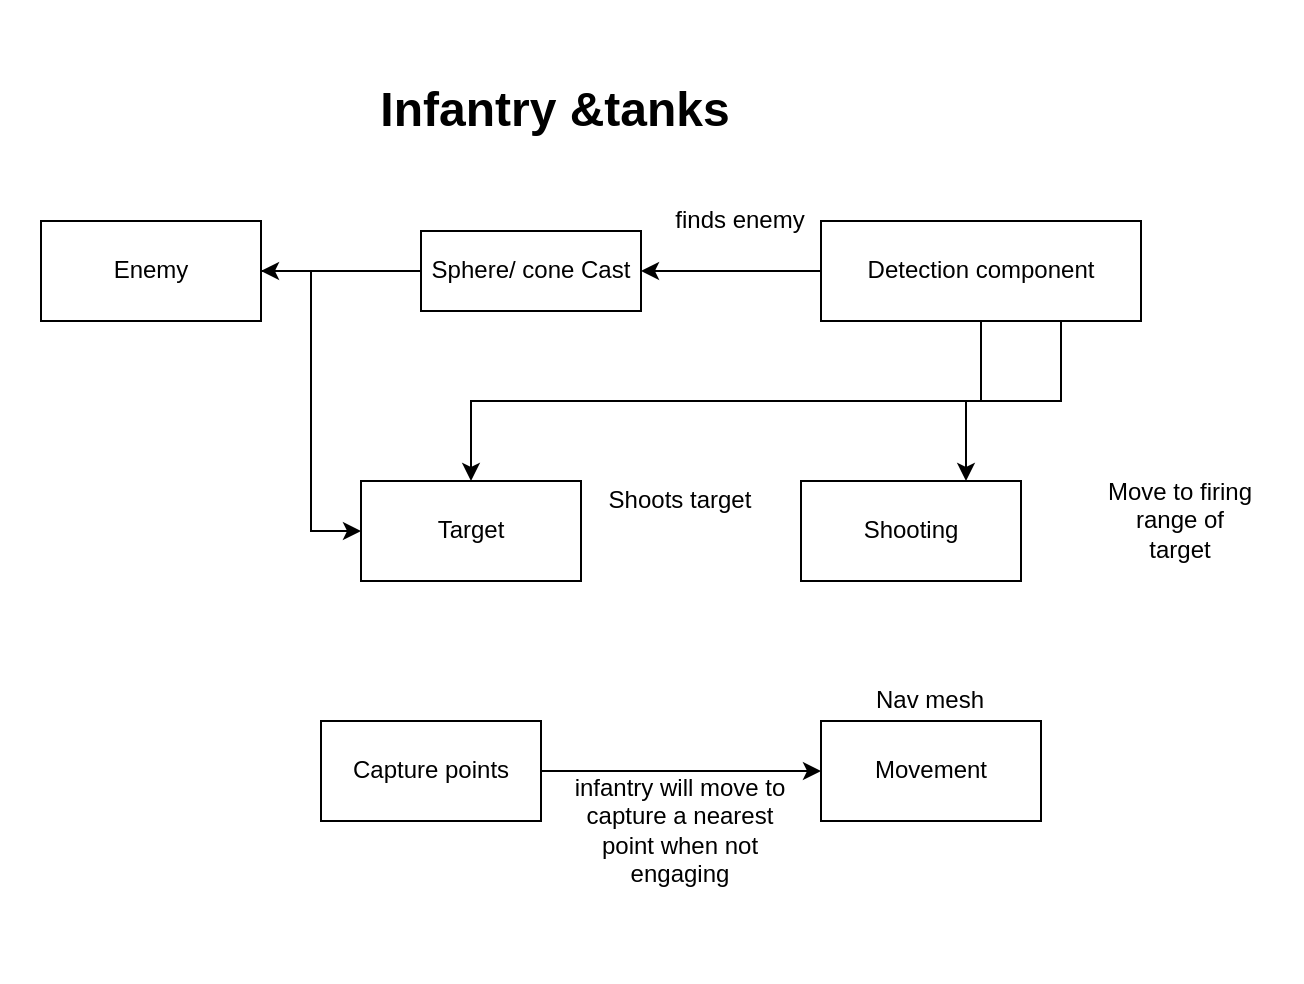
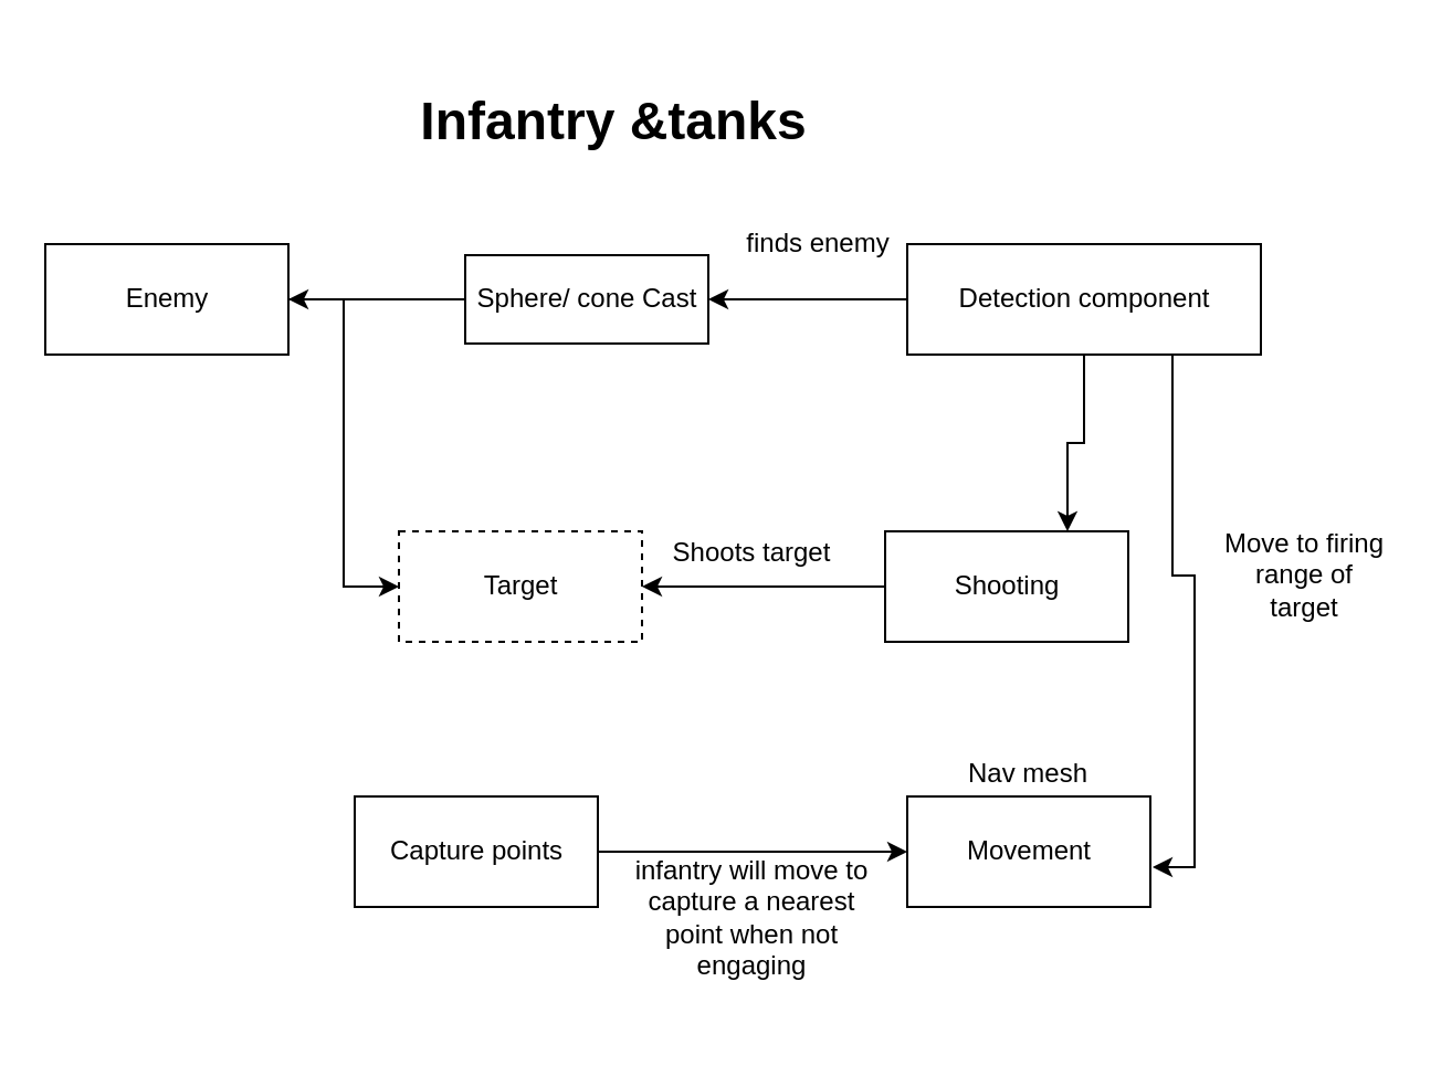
  <mxCell id="0" />
  <mxCell id="1" parent="0" />
  <mxCell id="2" style="edgeStyle=orthogonalEdgeStyle;rounded=0;orthogonalLoop=1;jettySize=auto;html=1;exitX=0;exitY=0.5;exitDx=0;exitDy=0;entryX=1;entryY=0.5;entryDx=0;entryDy=0;" edge="1" parent="1" source="5" target="7"><mxGeometry relative="1" as="geometry" /></mxCell>
  <mxCell id="3" style="edgeStyle=orthogonalEdgeStyle;rounded=0;orthogonalLoop=1;jettySize=auto;html=1;entryX=0.75;entryY=0;entryDx=0;entryDy=0;" edge="1" parent="1" source="5" target="12"><mxGeometry relative="1" as="geometry" /></mxCell>
- <mxCell id="4" style="edgeStyle=orthogonalEdgeStyle;rounded=0;orthogonalLoop=1;jettySize=auto;html=1;exitX=0.75;exitY=1;exitDx=0;exitDy=0;" edge="1" parent="1" source="5" target="14"><mxGeometry relative="1" as="geometry" /></mxCell>
+ <mxCell id="4" style="edgeStyle=orthogonalEdgeStyle;rounded=0;orthogonalLoop=1;jettySize=auto;html=1;exitX=0.75;exitY=1;exitDx=0;exitDy=0;entryX=1.009;entryY=0.64;entryDx=0;entryDy=0;entryPerimeter=0;" edge="1" parent="1" source="5" target="13"><mxGeometry relative="1" as="geometry" /></mxCell>
  <mxCell id="5" value="Detection component" style="html=1;" vertex="1" parent="1"><mxGeometry x="410" y="110" width="160" height="50" as="geometry" /></mxCell>
  <mxCell id="6" style="edgeStyle=orthogonalEdgeStyle;rounded=0;orthogonalLoop=1;jettySize=auto;html=1;entryX=1;entryY=0.5;entryDx=0;entryDy=0;" edge="1" parent="1" source="7" target="9"><mxGeometry relative="1" as="geometry" /></mxCell>
  <mxCell id="7" value="Sphere/ cone Cast" style="html=1;" vertex="1" parent="1"><mxGeometry x="210" y="115" width="110" height="40" as="geometry" /></mxCell>
  <mxCell id="8" style="edgeStyle=orthogonalEdgeStyle;rounded=0;orthogonalLoop=1;jettySize=auto;html=1;entryX=0;entryY=0.5;entryDx=0;entryDy=0;" edge="1" parent="1" source="9" target="14"><mxGeometry relative="1" as="geometry" /></mxCell>
  <mxCell id="9" value="Enemy" style="html=1;" vertex="1" parent="1"><mxGeometry x="20" y="110" width="110" height="50" as="geometry" /></mxCell>
  <mxCell id="10" value="finds enemy via" style="text;html=1;strokeColor=none;fillColor=none;align=center;verticalAlign=middle;whiteSpace=wrap;overflow=hidden;" vertex="1" parent="1"><mxGeometry x="330" y="100" width="80" height="20" as="geometry" /></mxCell>
+ <mxCell id="11" style="edgeStyle=orthogonalEdgeStyle;rounded=0;orthogonalLoop=1;jettySize=auto;html=1;exitX=0;exitY=0.5;exitDx=0;exitDy=0;entryX=1;entryY=0.5;entryDx=0;entryDy=0;" edge="1" parent="1" source="12" target="14"><mxGeometry relative="1" as="geometry" /></mxCell>
  <mxCell id="12" value="Shooting" style="html=1;" vertex="1" parent="1"><mxGeometry x="400" y="240" width="110" height="50" as="geometry" /></mxCell>
  <mxCell id="13" value="Movement" style="html=1;" vertex="1" parent="1"><mxGeometry x="410" y="360" width="110" height="50" as="geometry" /></mxCell>
- <mxCell id="14" value="Target" style="html=1;" vertex="1" parent="1"><mxGeometry x="180" y="240" width="110" height="50" as="geometry" /></mxCell>
+ <mxCell id="14" value="Target" style="html=1;dashed=1;" vertex="1" parent="1"><mxGeometry x="180" y="240" width="110" height="50" as="geometry" /></mxCell>
  <mxCell id="15" value="Shoots target" style="text;html=1;strokeColor=none;fillColor=none;align=center;verticalAlign=middle;whiteSpace=wrap;overflow=hidden;" vertex="1" parent="1"><mxGeometry x="300" y="240" width="80" height="20" as="geometry" /></mxCell>
  <mxCell id="16" value="Move to firing range of target" style="text;html=1;strokeColor=none;fillColor=none;align=center;verticalAlign=middle;whiteSpace=wrap;overflow=hidden;" vertex="1" parent="1"><mxGeometry x="550" y="230" width="80" height="60" as="geometry" /></mxCell>
  <mxCell id="17" value="Infantry &amp;amp;tanks " style="text;strokeColor=none;fillColor=none;html=1;fontSize=24;fontStyle=1;verticalAlign=middle;align=center;" vertex="1" parent="1"><mxGeometry x="174" y="20" width="206" height="70" as="geometry" /></mxCell>
  <mxCell id="18" style="edgeStyle=orthogonalEdgeStyle;rounded=0;orthogonalLoop=1;jettySize=auto;html=1;entryX=0;entryY=0.5;entryDx=0;entryDy=0;" edge="1" parent="1" source="19" target="13"><mxGeometry relative="1" as="geometry" /></mxCell>
  <mxCell id="19" value="Capture points" style="html=1;" vertex="1" parent="1"><mxGeometry x="160" y="360" width="110" height="50" as="geometry" /></mxCell>
  <mxCell id="20" value="infantry will move to capture a nearest point when not engaging" style="text;html=1;strokeColor=none;fillColor=none;align=center;verticalAlign=middle;whiteSpace=wrap;overflow=hidden;" vertex="1" parent="1"><mxGeometry x="280" y="360" width="120" height="110" as="geometry" /></mxCell>
  <mxCell id="21" value="Nav mesh" style="text;html=1;strokeColor=none;fillColor=none;align=center;verticalAlign=middle;whiteSpace=wrap;overflow=hidden;" vertex="1" parent="1"><mxGeometry x="425" y="340" width="80" height="20" as="geometry" /></mxCell>
